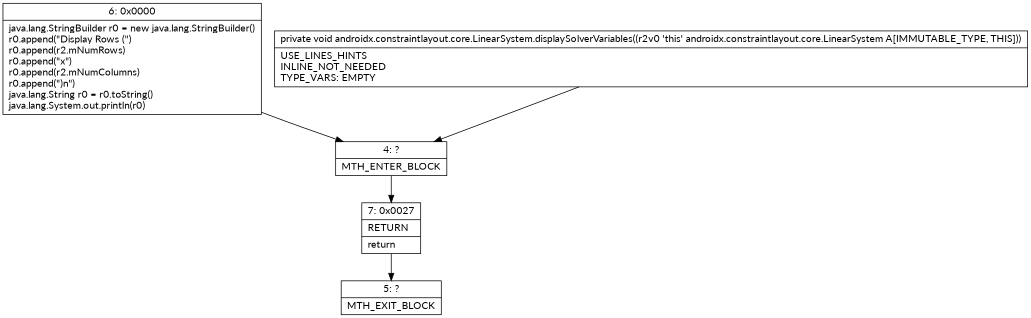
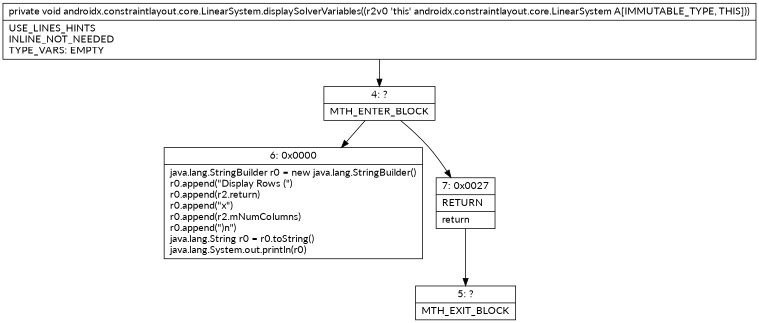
  digraph {
    fontname=Lato
    node [fontname=Lato shape=record]
    edge [fontname=Lato]
    n1 [label="{4\:\ ?|MTH_ENTER_BLOCK\l}"]
-   n2 [label="{6\:\ 0x0000|java.lang.StringBuilder r0 = new java.lang.StringBuilder()\lr0.append(\"Display Rows (\")\lr0.append(r2.mNumRows)\lr0.append(\"x\")\lr0.append(r2.mNumColumns)\lr0.append(\")n\")\ljava.lang.String r0 = r0.toString()\ljava.lang.System.out.println(r0)\l}"]
+   n2 [label="{6\:\ 0x0000|java.lang.StringBuilder r0 = new java.lang.StringBuilder()\lr0.append(\"Display Rows (\")\lr0.append(r2.return)\lr0.append(\"x\")\lr0.append(r2.mNumColumns)\lr0.append(\")n\")\ljava.lang.String r0 = r0.toString()\ljava.lang.System.out.println(r0)\l}"]
    n3 [label="{7\:\ 0x0027|RETURN\l|return\l}"]
    n4 [label="{5\:\ ?|MTH_EXIT_BLOCK\l}"]
    n5 [label="{private void androidx.constraintlayout.core.LinearSystem.displaySolverVariables((r2v0 'this' androidx.constraintlayout.core.LinearSystem A[IMMUTABLE_TYPE, THIS]))  | USE_LINES_HINTS\lINLINE_NOT_NEEDED\lTYPE_VARS: EMPTY\l}"]
-   n2 -> n1
+   n1 -> n2
    n1 -> n3
    n3 -> n4
    n5 -> n1
  }
